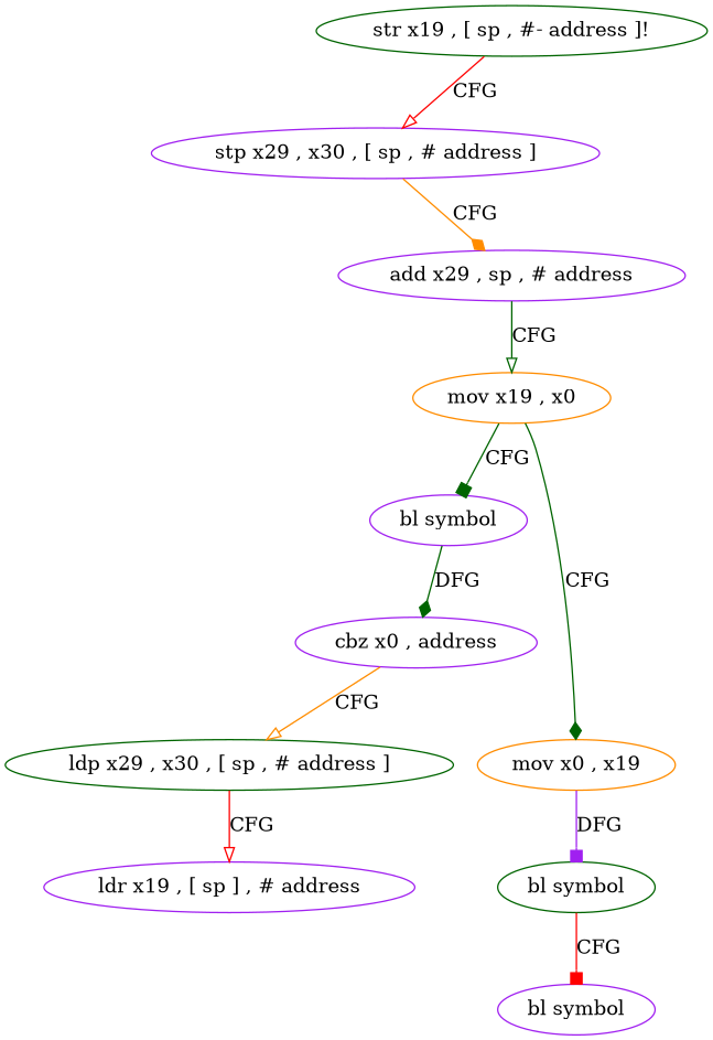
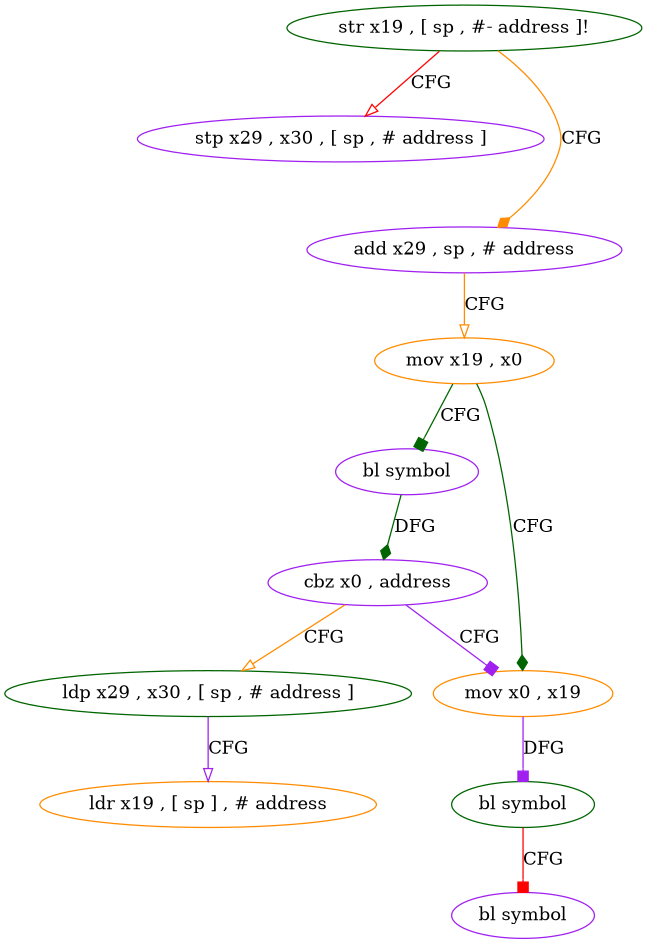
  digraph {
    node [color=purple]
    edge [arrowhead=onormal color=darkgreen]
    n1 [color=darkgreen label="str x19 , [ sp , #- address ]!"]
    n2 [label="stp x29 , x30 , [ sp , # address ]"]
    n3 [label="add x29 , sp , # address"]
    n4 [color=darkorange label="mov x19 , x0"]
    n5 [label="bl symbol"]
    n6 [color=darkorange label="mov x0 , x19"]
    n7 [label="cbz x0 , address"]
    n8 [color=darkgreen label="bl symbol"]
    n9 [color=darkgreen label="ldp x29 , x30 , [ sp , # address ]"]
-   n10 [label="ldr x19 , [ sp ] , # address"]
+   n10 [color=darkorange label="ldr x19 , [ sp ] , # address"]
    n11 [label="bl symbol"]
    n1 -> n2 [color=red label=CFG]
-   n2 -> n3 [arrowhead=diamond color=darkorange label=CFG]
-   n3 -> n4 [label=CFG]
+   n1 -> n3 [arrowhead=diamond color=darkorange label=CFG]
+   n3 -> n4 [color=darkorange label=CFG]
    n4 -> n5 [arrowhead=box label=CFG]
    n4 -> n6 [arrowhead=diamond label=CFG]
    n5 -> n7 [arrowhead=diamond label=DFG]
    n6 -> n8 [arrowhead=box color=purple label=DFG]
+   n7 -> n6 [arrowhead=box color=purple label=CFG]
    n7 -> n9 [color=darkorange label=CFG]
    n8 -> n11 [arrowhead=box color=red label=CFG]
-   n9 -> n10 [color=red label=CFG]
+   n9 -> n10 [color=purple label=CFG]
  }
